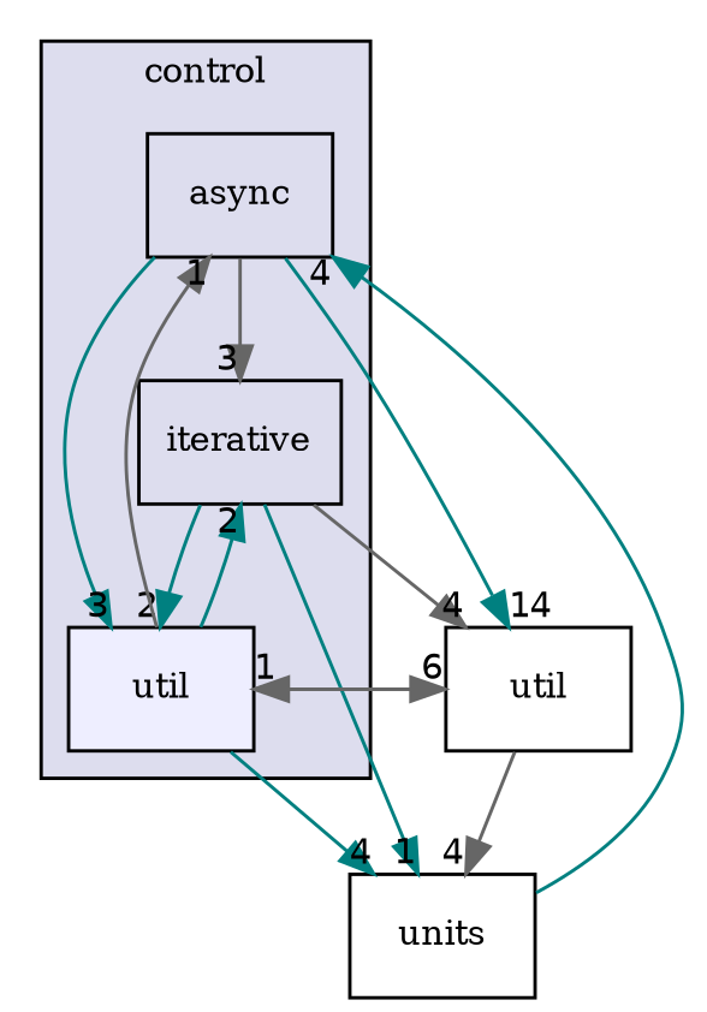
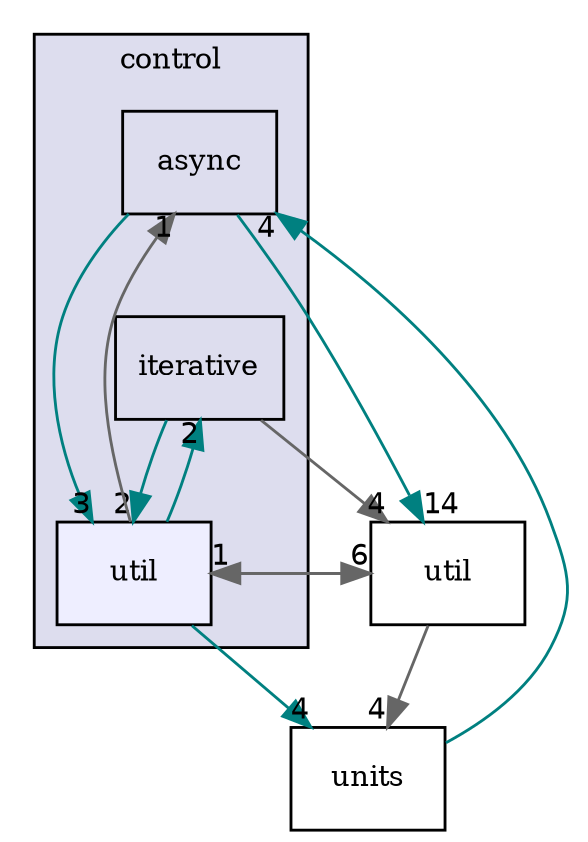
  digraph {
    compound=true
    fontname="DejaVu Serif"
    node [fontname="DejaVu Serif" fontsize=10 shape=box]
    edge [color=teal fontname="DejaVu Serif" headlabel=4 labeldistance=1.5 labelfontname=Helvetica labelfontsize=10]
    n1 [label=async]
    n2 [label=iterative]
    n3 [fillcolor="#eeeeff" label=util pencolor=black style=filled]
    n4 [label=util]
    n5 [label=units]
    subgraph cluster_1 {
      bgcolor="#ddddee"
      fontsize=10
      label=control
      pencolor=black
      n1
      n2
      n3
    }
-   n1 -> n2 [color=gray40 headlabel=3]
    n1 -> n3 [headlabel=3]
    n1 -> n4 [headlabel=14]
    n2 -> n3 [headlabel=2]
    n2 -> n4 [color=gray40]
-   n2 -> n5 [headlabel=1]
    n3 -> n1 [color=gray40 headlabel=1]
    n3 -> n2 [headlabel=2]
    n3 -> n4 [color=gray40 headlabel=6]
    n3 -> n5
    n4 -> n3 [color=gray40 headlabel=1]
    n4 -> n5 [color=gray40]
    n5 -> n1
  }
